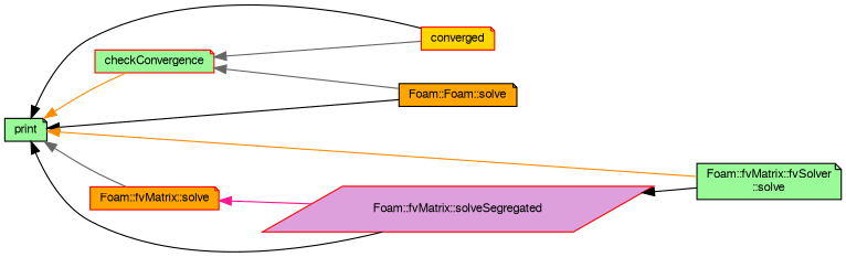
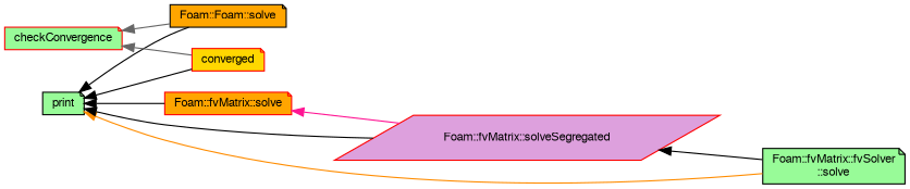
  digraph {
    rankdir=LR
    node [color=red fillcolor=palegreen fontname=FreeSans fontsize=10 shape=note style=filled]
    edge [color=black dir=back fontname=FreeSans fontsize=10 labelfontname=FreeSans labelfontsize=10 style=solid]
    n1 [color=black fontcolor=black height=0.2 label=print width=0.4]
    n2 [height=0.2 label=checkConvergence width=0.4]
    n3 [fillcolor=gold height=0.2 label=converged width=0.4]
    n4 [color=black fillcolor=orange height=0.2 label="Foam::Foam::solve" width=0.4]
    n5 [color=black height=0.2 label="Foam::fvMatrix::fvSolver\l::solve" width=0.4]
    n6 [fillcolor=orange height=0.2 label="Foam::fvMatrix::solve" width=0.4]
    n7 [fillcolor=plum height=0.2 label="Foam::fvMatrix::solveSegregated" shape=parallelogram width=0.4]
-   n1 -> n2 [color=darkorange]
    n1 -> n3
    n1 -> n4
    n1 -> n5 [color=darkorange]
-   n1 -> n6 [color=gray40]
+   n1 -> n6
    n1 -> n7
    n2 -> n3 [color=gray40]
    n2 -> n4 [color=gray40]
    n6 -> n7 [color=deeppink]
    n7 -> n5
  }
